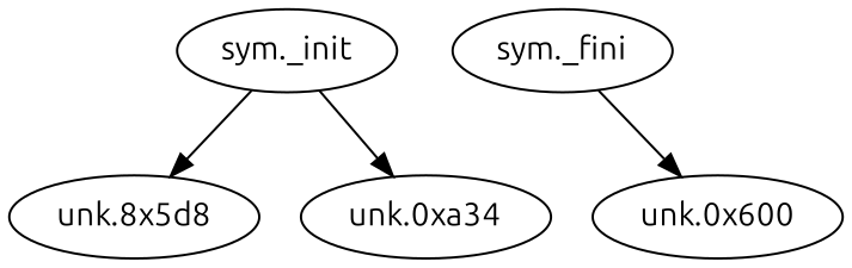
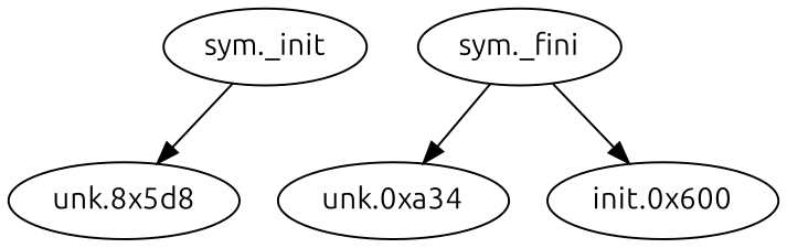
  digraph {
    fontname=Ubuntu
    node [fontname=Ubuntu]
    edge [fontname=Ubuntu]
    n1 [label="sym._init"]
    n2 [label="unk.8x5d8"]
-   n3 [label="unk.0x600"]
+   n3 [label="init.0x600"]
    n4 [label="sym._fini"]
    n5 [label="unk.0xa34"]
    n1 -> n2
    n4 -> n3
-   n1 -> n5
+   n4 -> n5
  }
